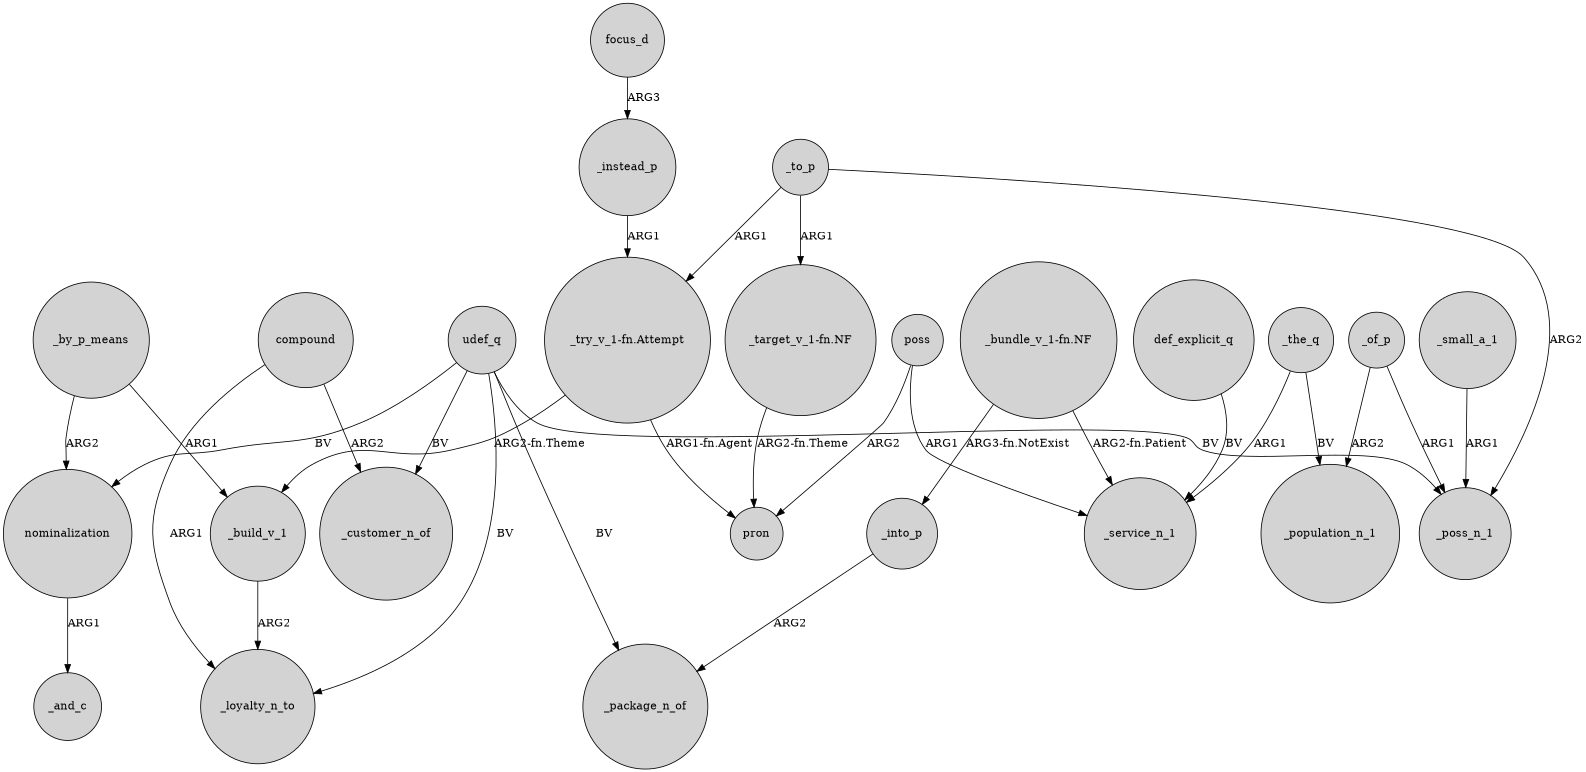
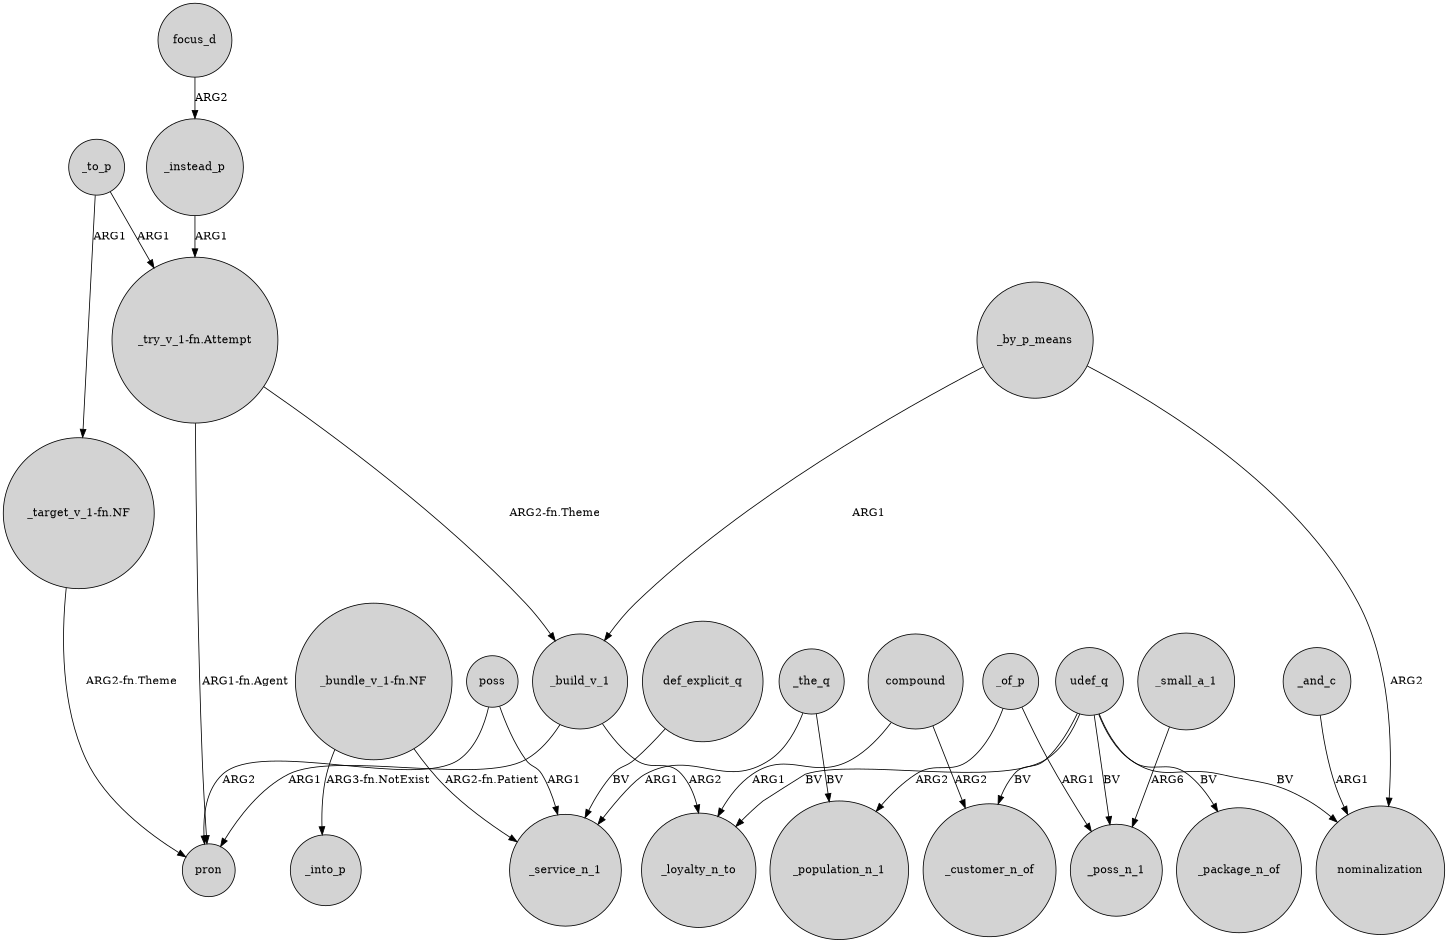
  digraph {
    node [shape=circle style=filled]
    compound
    _loyalty_n_to
    _customer_n_of
    "_target_v_1-fn.NF"
    pron
    _by_p_means
    nominalization
    _build_v_1
    _and_c
    poss
    _service_n_1
    _into_p
    _package_n_of
    "_bundle_v_1-fn.NF"
    _the_q
    _population_n_1
    _instead_p
    "_try_v_1-fn.Attempt"
    udef_q
    n20 [label=_poss_n_1]
    _of_p
    _to_p
    focus_d
    _small_a_1
    def_explicit_q
    compound -> _loyalty_n_to [label=ARG1]
    compound -> _customer_n_of [label=ARG2]
    "_target_v_1-fn.NF" -> pron [label="ARG2-fn.Theme"]
    _by_p_means -> nominalization [label=ARG2]
    _by_p_means -> _build_v_1 [label=ARG1]
-   nominalization -> _and_c [label=ARG1]
+   _and_c -> nominalization [label=ARG1]
    _build_v_1 -> _loyalty_n_to [label=ARG2]
+   _build_v_1 -> pron [label=ARG1]
    poss -> pron [label=ARG2]
    poss -> _service_n_1 [label=ARG1]
-   _into_p -> _package_n_of [label=ARG2]
    "_bundle_v_1-fn.NF" -> _service_n_1 [label="ARG2-fn.Patient"]
    "_bundle_v_1-fn.NF" -> _into_p [label="ARG3-fn.NotExist"]
    _the_q -> _service_n_1 [label=ARG1]
    _the_q -> _population_n_1 [label=BV]
    _instead_p -> "_try_v_1-fn.Attempt" [label=ARG1]
    "_try_v_1-fn.Attempt" -> pron [label="ARG1-fn.Agent"]
    "_try_v_1-fn.Attempt" -> _build_v_1 [label="ARG2-fn.Theme"]
    udef_q -> _loyalty_n_to [label=BV]
    udef_q -> _customer_n_of [label=BV]
    udef_q -> nominalization [label=BV]
    udef_q -> _package_n_of [label=BV]
    udef_q -> n20 [label=BV]
    _of_p -> _population_n_1 [label=ARG2]
    _of_p -> n20 [label=ARG1]
    _to_p -> "_target_v_1-fn.NF" [label=ARG1]
    _to_p -> "_try_v_1-fn.Attempt" [label=ARG1]
-   _to_p -> n20 [label=ARG2]
-   focus_d -> _instead_p [label=ARG3]
-   _small_a_1 -> n20 [label=ARG1]
+   focus_d -> _instead_p [label=ARG2]
+   _small_a_1 -> n20 [label=ARG6]
    def_explicit_q -> _service_n_1 [label=BV]
  }
